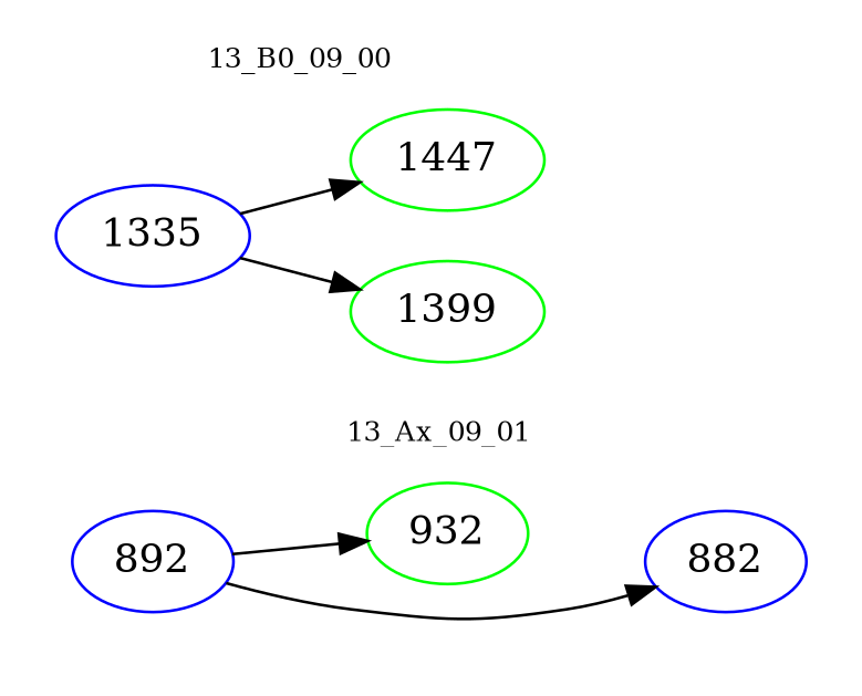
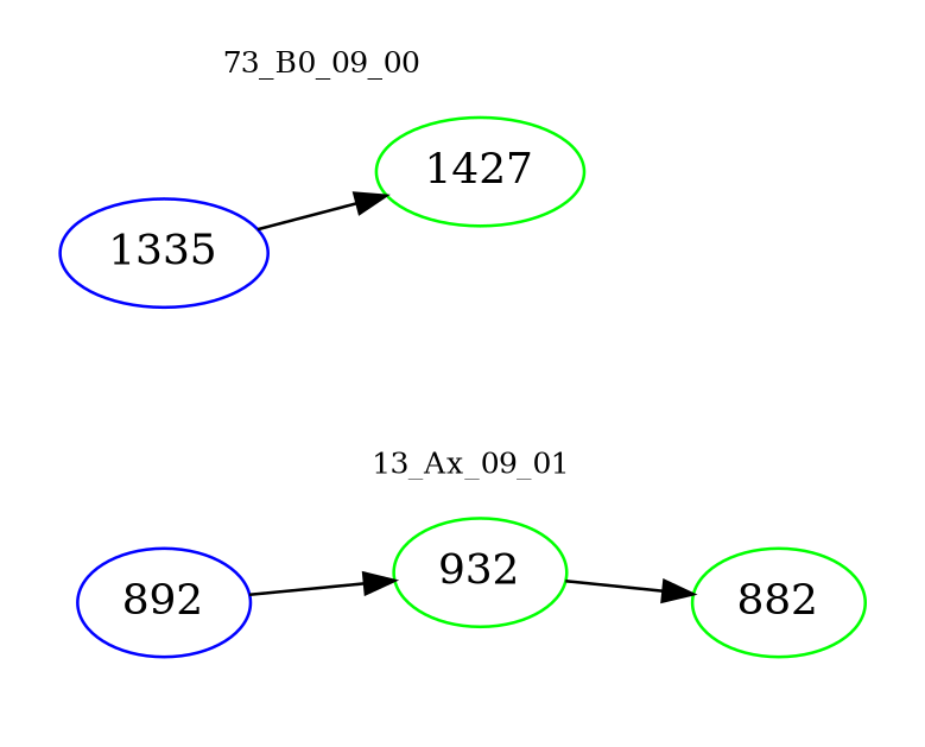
  digraph {
    rankdir=LR
    node [color=green]
    edge [color=black]
    n1 [color=blue label=892]
-   n2 [color=blue label=882]
+   n2 [label=882]
    n3 [label=932]
    n4 [color=blue label=1335]
-   n5 [label=1399]
-   n6 [label=1447]
+   n6 [label=1427]
    subgraph cluster_1 {
      color=white
      fontsize=10
      label="13_Ax_09_01"
      n1
      n2
      n3
    }
    subgraph cluster_2 {
      color=white
      fontsize=10
-     label="13_B0_09_00"
+     label="73_B0_09_00"
      n4
-     n5
      n6
    }
-   n1 -> n2
+   n3 -> n2
    n1 -> n3
-   n4 -> n5
    n4 -> n6
  }
